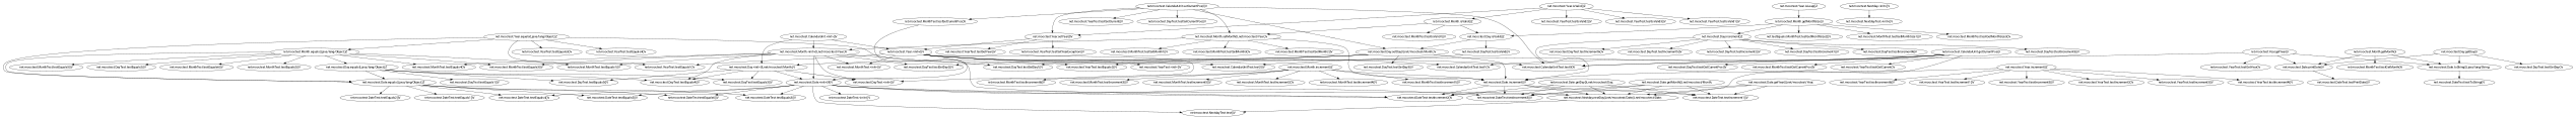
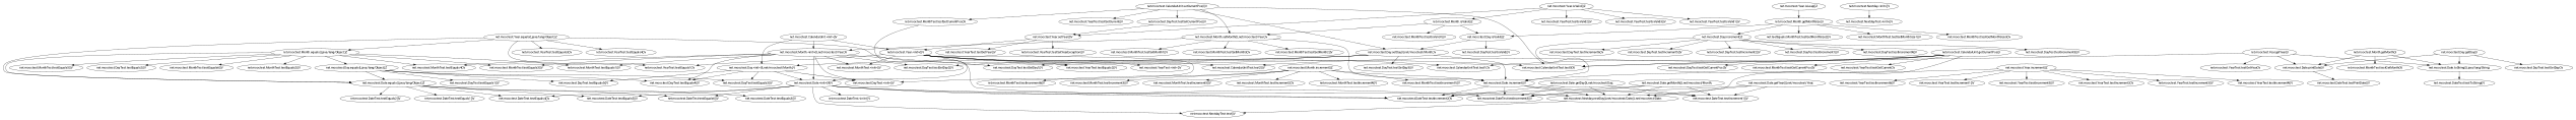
  digraph {
    fontname=Roboto
    node [fontname=Roboto]
    edge [fontname=Roboto]
    "net.mooctest.Date.equals(Ljava/lang/Object;)Z"
    "net.mooctest.DateTest.testEquals2()V"
    "net.mooctest.DateTest.testEquals6()V"
    "net.mooctest.DateTest.testEquals3()V"
    "net.mooctest.DateTest.testEquals1()V"
    "net.mooctest.DateTest.testEquals4()V"
    "net.mooctest.DateTest.testEquals5()V"
    "net.mooctest.Nextday.nextDay(Lnet/mooctest/Date;)Lnet/mooctest/Date;"
    "net.mooctest.NextdayTest.test()V"
    "net.mooctest.Month.getMonthSize()I"
    "net.mooctest.Day.isValid()Z"
    "net.mooctest.Day.increment()Z"
    "net.mooctest.MonthTest.testGetMonthSize1()V"
    "net.mooctest.MonthTest.testGetMonthSize3()V"
    n15 [label="net.testEquals.MonthTest.testGetMonthSize2()V"]
    "net.mooctest.Day.setDay(ILnet/mooctest/Month;)V"
    "net.mooctest.DayTest.testIsValid()V"
    "net.mooctest.Date.increment()V"
    "net.mooctest.DayTest.testIncrement3()V"
    "net.mooctest.DayTest.testIncrement6()V"
    "net.mooctest.DayTest.testIncrement5()V"
    "net.mooctest.DayTest.testIncrement2()V"
    "net.mooctest.DayTest.testIncrement1()V"
    "net.mooctest.DayTest.testIncrement4()V"
    "net.mooctest.Day.<init>(ILnet/mooctest/Month;)V"
    "net.mooctest.DayTest.testSetDay2()V"
    "net.mooctest.DayTest.testSetDay1()V"
    "net.mooctest.DayTest.testSetDay3()V"
    "net.mooctest.Month.increment()Z"
    "net.mooctest.MonthTest.testIncrement2()V"
    "net.mooctest.MonthTest.testIncrement1()V"
    "net.mooctest.MonthTest.testIncrement6()V"
    "net.mooctest.MonthTest.testIncrement3()V"
    "net.mooctest.MonthTest.testIncrement5()V"
    "net.mooctest.MonthTest.testIncrement4()V"
    "net.mooctest.DateTest.testIncrement2()V"
    "net.mooctest.DateTest.testIncrement3()V"
    "net.mooctest.DateTest.testIncrement1()V"
    "net.mooctest.Day.equals(Ljava/lang/Object;)Z"
    "net.mooctest.DayTest.testEquals1()V"
    "net.mooctest.DayTest.testEquals3()V"
    "net.mooctest.DayTest.testEquals4()V"
    "net.mooctest.DayTest.testEquals5()V"
    "net.mooctest.Date.<init>(III)V"
    "net.mooctest.DateTest.<init>()V"
    "net.mooctest.Year.equals(Ljava/lang/Object;)Z"
    "net.mooctest.YearTest.testEquals2()V"
    "net.mooctest.Month.equals(Ljava/lang/Object;)Z"
    "net.mooctest.YearTest.testEquals3()V"
    "net.mooctest.YearTest.testEquals1()V"
    "net.mooctest.YearTest.testEquals4()V"
    "net.mooctest.DayTest.testEquals2()V"
    "net.mooctest.MonthTest.testEquals1()V"
    "net.mooctest.MonthTest.testEquals4()V"
    "net.mooctest.MonthTest.testEquals3()V"
    "net.mooctest.MonthTest.testEquals6()V"
    "net.mooctest.MonthTest.testEquals2()V"
    "net.mooctest.MonthTest.testEquals5()V"
    "net.mooctest.DayTest.<init>()V"
    "net.mooctest.CalendarUnit.getCurrentPos()I"
    "net.mooctest.CalendarUnitTest.test0()V"
    "net.mooctest.CalendarUnitTest.test2()V"
    "net.mooctest.YearTest.testGetCurrent()V"
    "net.mooctest.DayTest.testGetCurrentPos()V"
    "net.mooctest.CalendarUnitTest.test1()V"
    "net.mooctest.MonthTest.testGetCurrentPos()V"
    "net.mooctest.Month.<init>(ILnet/mooctest/Year;)V"
    "net.mooctest.MonthTest.<init>()V"
    "net.mooctest.Month.setMonth(ILnet/mooctest/Year;)V"
    "net.mooctest.MonthTest.testSetMonth3()V"
    "net.mooctest.MonthTest.testSetMonth2()V"
    "net.mooctest.MonthTest.testSetMonth1()V"
    "net.mooctest.Year.<init>(I)V"
    "net.mooctest.YearTest.<init>()V"
    "net.mooctest.Month.isValid()Z"
    "net.mooctest.MonthTest.testIsValid1()V"
    "net.mooctest.Year.getYear()I"
    "net.mooctest.Date.toString()Ljava/lang/String;"
    "net.mooctest.YearTest.testGetYear()V"
    "net.mooctest.Date.printDate()V"
    "net.mooctest.DateTest.testToString()V"
    "net.mooctest.DateTest.testPrintDate()V"
    "net.mooctest.Year.increment()Z"
    "net.mooctest.YearTest.testIncrement5()V"
    "net.mooctest.YearTest.testIncrement2()V"
    "net.mooctest.YearTest.testIncrement3()V"
    "net.mooctest.YearTest.testIncrement4()V"
    "net.mooctest.YearTest.testIncrement6()V"
    "net.mooctest.YearTest.testIncrement1()V"
    "net.mooctest.Year.setYear(I)V"
    "net.mooctest.YearTest.testSetYearException()V"
    "net.mooctest.YearTest.testSetYear()V"
    "net.mooctest.Day.getDay()I"
    "net.mooctest.DayTest.testGetDay()V"
    "net.mooctest.Date.getMonth()Lnet/mooctest/Month;"
    "net.mooctest.Date.getDay()Lnet/mooctest/Day;"
    "net.mooctest.CalendarUnit.setCurrentPos(I)V"
    "net.mooctest.YearTest.testSetCurrent()V"
    "net.mooctest.MonthTest.testSetCurrentPos()V"
    "net.mooctest.DayTest.testSetCurrentPos()V"
    "net.mooctest.Date.getYear()Lnet/mooctest/Year;"
    "net.mooctest.Month.getMonth()I"
    "net.mooctest.MonthTest.testGetMonth()V"
    "net.mooctest.CalendarUnit.<init>()V"
    "net.mooctest.Year.isValid()Z"
    "net.mooctest.YearTest.testIsValid2()V"
    "net.mooctest.YearTest.testIsValid3()V"
    "net.mooctest.YearTest.testIsValid1()V"
    "net.mooctest.Nextday.<init>()V"
    "net.mooctest.NextdayTest.<init>()V"
    "net.mooctest.Year.isLeap()Z"
    "net.mooctest.Date.equals(Ljava/lang/Object;)Z" -> "net.mooctest.DateTest.testEquals2()V"
    "net.mooctest.Date.equals(Ljava/lang/Object;)Z" -> "net.mooctest.DateTest.testEquals6()V"
    "net.mooctest.Date.equals(Ljava/lang/Object;)Z" -> "net.mooctest.DateTest.testEquals3()V"
    "net.mooctest.Date.equals(Ljava/lang/Object;)Z" -> "net.mooctest.DateTest.testEquals1()V"
    "net.mooctest.Date.equals(Ljava/lang/Object;)Z" -> "net.mooctest.DateTest.testEquals4()V"
    "net.mooctest.Date.equals(Ljava/lang/Object;)Z" -> "net.mooctest.DateTest.testEquals5()V"
    "net.mooctest.Nextday.nextDay(Lnet/mooctest/Date;)Lnet/mooctest/Date;" -> "net.mooctest.NextdayTest.test()V"
    "net.mooctest.Month.getMonthSize()I" -> "net.mooctest.Day.isValid()Z"
    "net.mooctest.Month.getMonthSize()I" -> "net.mooctest.Day.increment()Z"
    "net.mooctest.Month.getMonthSize()I" -> "net.mooctest.MonthTest.testGetMonthSize1()V"
    "net.mooctest.Month.getMonthSize()I" -> "net.mooctest.MonthTest.testGetMonthSize3()V"
    "net.mooctest.Month.getMonthSize()I" -> n15
    "net.mooctest.Day.isValid()Z" -> "net.mooctest.Day.setDay(ILnet/mooctest/Month;)V"
    "net.mooctest.Day.isValid()Z" -> "net.mooctest.DayTest.testIsValid()V"
    "net.mooctest.Day.increment()Z" -> "net.mooctest.Date.increment()V"
    "net.mooctest.Day.increment()Z" -> "net.mooctest.DayTest.testIncrement3()V"
    "net.mooctest.Day.increment()Z" -> "net.mooctest.DayTest.testIncrement6()V"
    "net.mooctest.Day.increment()Z" -> "net.mooctest.DayTest.testIncrement5()V"
    "net.mooctest.Day.increment()Z" -> "net.mooctest.DayTest.testIncrement2()V"
    "net.mooctest.Day.increment()Z" -> "net.mooctest.DayTest.testIncrement1()V"
    "net.mooctest.Day.increment()Z" -> "net.mooctest.DayTest.testIncrement4()V"
    "net.mooctest.Day.setDay(ILnet/mooctest/Month;)V" -> "net.mooctest.Date.increment()V"
    "net.mooctest.Day.setDay(ILnet/mooctest/Month;)V" -> "net.mooctest.Day.<init>(ILnet/mooctest/Month;)V"
    "net.mooctest.Day.setDay(ILnet/mooctest/Month;)V" -> "net.mooctest.DayTest.testSetDay2()V"
    "net.mooctest.Day.setDay(ILnet/mooctest/Month;)V" -> "net.mooctest.DayTest.testSetDay1()V"
    "net.mooctest.Day.setDay(ILnet/mooctest/Month;)V" -> "net.mooctest.DayTest.testSetDay3()V"
    "net.mooctest.Date.increment()V" -> "net.mooctest.Nextday.nextDay(Lnet/mooctest/Date;)Lnet/mooctest/Date;"
    "net.mooctest.Date.increment()V" -> "net.mooctest.DateTest.testIncrement2()V"
    "net.mooctest.Date.increment()V" -> "net.mooctest.DateTest.testIncrement3()V"
    "net.mooctest.Date.increment()V" -> "net.mooctest.DateTest.testIncrement1()V"
    "net.mooctest.Day.<init>(ILnet/mooctest/Month;)V" -> "net.mooctest.DayTest.testEquals3()V"
    "net.mooctest.Day.<init>(ILnet/mooctest/Month;)V" -> "net.mooctest.DayTest.testEquals4()V"
    "net.mooctest.Day.<init>(ILnet/mooctest/Month;)V" -> "net.mooctest.DayTest.testEquals5()V"
    "net.mooctest.Day.<init>(ILnet/mooctest/Month;)V" -> "net.mooctest.Date.<init>(III)V"
    "net.mooctest.Day.<init>(ILnet/mooctest/Month;)V" -> "net.mooctest.DayTest.<init>()V"
    "net.mooctest.Month.increment()Z" -> "net.mooctest.Date.increment()V"
    "net.mooctest.Month.increment()Z" -> "net.mooctest.MonthTest.testIncrement2()V"
    "net.mooctest.Month.increment()Z" -> "net.mooctest.MonthTest.testIncrement1()V"
    "net.mooctest.Month.increment()Z" -> "net.mooctest.MonthTest.testIncrement6()V"
    "net.mooctest.Month.increment()Z" -> "net.mooctest.MonthTest.testIncrement3()V"
    "net.mooctest.Month.increment()Z" -> "net.mooctest.MonthTest.testIncrement5()V"
    "net.mooctest.Month.increment()Z" -> "net.mooctest.MonthTest.testIncrement4()V"
    "net.mooctest.Day.equals(Ljava/lang/Object;)Z" -> "net.mooctest.Date.equals(Ljava/lang/Object;)Z"
    "net.mooctest.Day.equals(Ljava/lang/Object;)Z" -> "net.mooctest.DayTest.testEquals1()V"
    "net.mooctest.Day.equals(Ljava/lang/Object;)Z" -> "net.mooctest.DayTest.testEquals3()V"
    "net.mooctest.Day.equals(Ljava/lang/Object;)Z" -> "net.mooctest.DayTest.testEquals4()V"
    "net.mooctest.Day.equals(Ljava/lang/Object;)Z" -> "net.mooctest.DayTest.testEquals5()V"
    "net.mooctest.Date.<init>(III)V" -> "net.mooctest.DateTest.testEquals6()V"
-   "net.mooctest.Date.<init>(III)V" -> "net.mooctest.DateTest.testEquals3()V"
    "net.mooctest.Date.<init>(III)V" -> "net.mooctest.DateTest.testEquals4()V"
    "net.mooctest.Date.<init>(III)V" -> "net.mooctest.DateTest.testEquals5()V"
    "net.mooctest.Date.<init>(III)V" -> "net.mooctest.Nextday.nextDay(Lnet/mooctest/Date;)Lnet/mooctest/Date;"
    "net.mooctest.Date.<init>(III)V" -> "net.mooctest.NextdayTest.test()V"
    "net.mooctest.Date.<init>(III)V" -> "net.mooctest.DateTest.testIncrement2()V"
    "net.mooctest.Date.<init>(III)V" -> "net.mooctest.DateTest.testIncrement3()V"
    "net.mooctest.Date.<init>(III)V" -> "net.mooctest.DateTest.<init>()V"
    "net.mooctest.Year.equals(Ljava/lang/Object;)Z" -> "net.mooctest.Date.equals(Ljava/lang/Object;)Z"
    "net.mooctest.Year.equals(Ljava/lang/Object;)Z" -> "net.mooctest.YearTest.testEquals2()V"
    "net.mooctest.Year.equals(Ljava/lang/Object;)Z" -> "net.mooctest.Month.equals(Ljava/lang/Object;)Z"
    "net.mooctest.Year.equals(Ljava/lang/Object;)Z" -> "net.mooctest.YearTest.testEquals3()V"
    "net.mooctest.Year.equals(Ljava/lang/Object;)Z" -> "net.mooctest.YearTest.testEquals1()V"
    "net.mooctest.Year.equals(Ljava/lang/Object;)Z" -> "net.mooctest.YearTest.testEquals4()V"
    "net.mooctest.Month.equals(Ljava/lang/Object;)Z" -> "net.mooctest.Date.equals(Ljava/lang/Object;)Z"
    "net.mooctest.Month.equals(Ljava/lang/Object;)Z" -> "net.mooctest.Day.equals(Ljava/lang/Object;)Z"
    "net.mooctest.Month.equals(Ljava/lang/Object;)Z" -> "net.mooctest.DayTest.testEquals2()V"
    "net.mooctest.Month.equals(Ljava/lang/Object;)Z" -> "net.mooctest.MonthTest.testEquals1()V"
    "net.mooctest.Month.equals(Ljava/lang/Object;)Z" -> "net.mooctest.MonthTest.testEquals4()V"
    "net.mooctest.Month.equals(Ljava/lang/Object;)Z" -> "net.mooctest.MonthTest.testEquals3()V"
    "net.mooctest.Month.equals(Ljava/lang/Object;)Z" -> "net.mooctest.MonthTest.testEquals6()V"
    "net.mooctest.Month.equals(Ljava/lang/Object;)Z" -> "net.mooctest.MonthTest.testEquals2()V"
    "net.mooctest.Month.equals(Ljava/lang/Object;)Z" -> "net.mooctest.MonthTest.testEquals5()V"
    "net.mooctest.CalendarUnit.getCurrentPos()I" -> "net.mooctest.Nextday.nextDay(Lnet/mooctest/Date;)Lnet/mooctest/Date;"
    "net.mooctest.CalendarUnit.getCurrentPos()I" -> "net.mooctest.CalendarUnitTest.test0()V"
    "net.mooctest.CalendarUnit.getCurrentPos()I" -> "net.mooctest.CalendarUnitTest.test2()V"
    "net.mooctest.CalendarUnit.getCurrentPos()I" -> "net.mooctest.YearTest.testGetCurrent()V"
    "net.mooctest.CalendarUnit.getCurrentPos()I" -> "net.mooctest.DayTest.testGetCurrentPos()V"
    "net.mooctest.CalendarUnit.getCurrentPos()I" -> "net.mooctest.CalendarUnitTest.test1()V"
    "net.mooctest.CalendarUnit.getCurrentPos()I" -> "net.mooctest.MonthTest.testGetCurrentPos()V"
    "net.mooctest.Month.<init>(ILnet/mooctest/Year;)V" -> "net.mooctest.DayTest.testSetDay2()V"
    "net.mooctest.Month.<init>(ILnet/mooctest/Year;)V" -> "net.mooctest.DayTest.testSetDay1()V"
    "net.mooctest.Month.<init>(ILnet/mooctest/Year;)V" -> "net.mooctest.DayTest.testEquals4()V"
    "net.mooctest.Month.<init>(ILnet/mooctest/Year;)V" -> "net.mooctest.Date.<init>(III)V"
    "net.mooctest.Month.<init>(ILnet/mooctest/Year;)V" -> "net.mooctest.MonthTest.testEquals1()V"
    "net.mooctest.Month.<init>(ILnet/mooctest/Year;)V" -> "net.mooctest.MonthTest.testEquals4()V"
    "net.mooctest.Month.<init>(ILnet/mooctest/Year;)V" -> "net.mooctest.MonthTest.testEquals3()V"
    "net.mooctest.Month.<init>(ILnet/mooctest/Year;)V" -> "net.mooctest.DayTest.<init>()V"
    "net.mooctest.Month.<init>(ILnet/mooctest/Year;)V" -> "net.mooctest.MonthTest.<init>()V"
    "net.mooctest.Month.setMonth(ILnet/mooctest/Year;)V" -> "net.mooctest.Date.increment()V"
    "net.mooctest.Month.setMonth(ILnet/mooctest/Year;)V" -> "net.mooctest.Month.<init>(ILnet/mooctest/Year;)V"
    "net.mooctest.Month.setMonth(ILnet/mooctest/Year;)V" -> "net.mooctest.MonthTest.testSetMonth3()V"
    "net.mooctest.Month.setMonth(ILnet/mooctest/Year;)V" -> "net.mooctest.MonthTest.testSetMonth2()V"
    "net.mooctest.Month.setMonth(ILnet/mooctest/Year;)V" -> "net.mooctest.MonthTest.testSetMonth1()V"
    "net.mooctest.Year.<init>(I)V" -> "net.mooctest.Date.<init>(III)V"
-   "net.mooctest.DayTest.testIsValid()V" -> "net.mooctest.YearTest.testEquals2()V"
+   "net.mooctest.Year.<init>(I)V" -> "net.mooctest.YearTest.testEquals2()V"
    "net.mooctest.Year.<init>(I)V" -> "net.mooctest.YearTest.testEquals1()V"
    "net.mooctest.Year.<init>(I)V" -> "net.mooctest.DayTest.<init>()V"
    "net.mooctest.Year.<init>(I)V" -> "net.mooctest.CalendarUnitTest.test0()V"
    "net.mooctest.Year.<init>(I)V" -> "net.mooctest.CalendarUnitTest.test2()V"
    "net.mooctest.Year.<init>(I)V" -> "net.mooctest.CalendarUnitTest.test1()V"
    "net.mooctest.Year.<init>(I)V" -> "net.mooctest.MonthTest.<init>()V"
    "net.mooctest.Year.<init>(I)V" -> "net.mooctest.YearTest.<init>()V"
    "net.mooctest.Month.isValid()Z" -> "net.mooctest.Day.isValid()Z"
    "net.mooctest.Month.isValid()Z" -> "net.mooctest.Month.setMonth(ILnet/mooctest/Year;)V"
    "net.mooctest.Month.isValid()Z" -> "net.mooctest.MonthTest.testIsValid1()V"
    "net.mooctest.Year.getYear()I" -> "net.mooctest.CalendarUnitTest.test0()V"
    "net.mooctest.Year.getYear()I" -> "net.mooctest.Date.toString()Ljava/lang/String;"
    "net.mooctest.Year.getYear()I" -> "net.mooctest.YearTest.testGetYear()V"
    "net.mooctest.Year.getYear()I" -> "net.mooctest.Date.printDate()V"
    "net.mooctest.Date.toString()Ljava/lang/String;" -> "net.mooctest.DateTest.testToString()V"
    "net.mooctest.Date.printDate()V" -> "net.mooctest.DateTest.testPrintDate()V"
    "net.mooctest.Year.increment()Z" -> "net.mooctest.Date.increment()V"
    "net.mooctest.Year.increment()Z" -> "net.mooctest.YearTest.testIncrement5()V"
    "net.mooctest.Year.increment()Z" -> "net.mooctest.YearTest.testIncrement2()V"
    "net.mooctest.Year.increment()Z" -> "net.mooctest.YearTest.testIncrement3()V"
    "net.mooctest.Year.increment()Z" -> "net.mooctest.YearTest.testIncrement4()V"
    "net.mooctest.Year.increment()Z" -> "net.mooctest.YearTest.testIncrement6()V"
    "net.mooctest.Year.increment()Z" -> "net.mooctest.YearTest.testIncrement1()V"
    "net.mooctest.Year.setYear(I)V" -> "net.mooctest.Year.<init>(I)V"
    "net.mooctest.Year.setYear(I)V" -> "net.mooctest.YearTest.testSetYearException()V"
    "net.mooctest.Year.setYear(I)V" -> "net.mooctest.YearTest.testSetYear()V"
    "net.mooctest.Day.getDay()I" -> "net.mooctest.Date.toString()Ljava/lang/String;"
    "net.mooctest.Day.getDay()I" -> "net.mooctest.Date.printDate()V"
    "net.mooctest.Day.getDay()I" -> "net.mooctest.DayTest.testGetDay()V"
    "net.mooctest.Date.getMonth()Lnet/mooctest/Month;" -> "net.mooctest.Nextday.nextDay(Lnet/mooctest/Date;)Lnet/mooctest/Date;"
    "net.mooctest.Date.getMonth()Lnet/mooctest/Month;" -> "net.mooctest.DateTest.testIncrement2()V"
    "net.mooctest.Date.getMonth()Lnet/mooctest/Month;" -> "net.mooctest.DateTest.testIncrement3()V"
    "net.mooctest.Date.getMonth()Lnet/mooctest/Month;" -> "net.mooctest.DateTest.testIncrement1()V"
    "net.mooctest.Date.getDay()Lnet/mooctest/Day;" -> "net.mooctest.Nextday.nextDay(Lnet/mooctest/Date;)Lnet/mooctest/Date;"
    "net.mooctest.Date.getDay()Lnet/mooctest/Day;" -> "net.mooctest.DateTest.testIncrement2()V"
    "net.mooctest.Date.getDay()Lnet/mooctest/Day;" -> "net.mooctest.DateTest.testIncrement3()V"
    "net.mooctest.Date.getDay()Lnet/mooctest/Day;" -> "net.mooctest.DateTest.testIncrement1()V"
    "net.mooctest.CalendarUnit.setCurrentPos(I)V" -> "net.mooctest.Day.setDay(ILnet/mooctest/Month;)V"
    "net.mooctest.CalendarUnit.setCurrentPos(I)V" -> "net.mooctest.CalendarUnitTest.test0()V"
    "net.mooctest.CalendarUnit.setCurrentPos(I)V" -> "net.mooctest.Month.setMonth(ILnet/mooctest/Year;)V"
-   "net.mooctest.CalendarUnit.setCurrentPos(I)V" -> "net.mooctest.Year.setYear(I)V"
+   "net.mooctest.DayTest.testSetCurrentPos()V" -> "net.mooctest.Year.setYear(I)V"
    "net.mooctest.CalendarUnit.setCurrentPos(I)V" -> "net.mooctest.YearTest.testSetCurrent()V"
    "net.mooctest.CalendarUnit.setCurrentPos(I)V" -> "net.mooctest.MonthTest.testSetCurrentPos()V"
    "net.mooctest.CalendarUnit.setCurrentPos(I)V" -> "net.mooctest.DayTest.testSetCurrentPos()V"
    "net.mooctest.MonthTest.testSetCurrentPos()V" -> "net.mooctest.DateTest.testIncrement2()V"
    "net.mooctest.Date.getYear()Lnet/mooctest/Year;" -> "net.mooctest.Nextday.nextDay(Lnet/mooctest/Date;)Lnet/mooctest/Date;"
    "net.mooctest.Date.getYear()Lnet/mooctest/Year;" -> "net.mooctest.DateTest.testIncrement3()V"
    "net.mooctest.Date.getYear()Lnet/mooctest/Year;" -> "net.mooctest.DateTest.testIncrement1()V"
    "net.mooctest.Month.getMonth()I" -> "net.mooctest.Date.toString()Ljava/lang/String;"
    "net.mooctest.Month.getMonth()I" -> "net.mooctest.Date.printDate()V"
    "net.mooctest.Month.getMonth()I" -> "net.mooctest.MonthTest.testGetMonth()V"
    "net.mooctest.CalendarUnit.<init>()V" -> "net.mooctest.Day.<init>(ILnet/mooctest/Month;)V"
    "net.mooctest.CalendarUnit.<init>()V" -> "net.mooctest.Month.<init>(ILnet/mooctest/Year;)V"
    "net.mooctest.CalendarUnit.<init>()V" -> "net.mooctest.Year.<init>(I)V"
    "net.mooctest.Year.isValid()Z" -> "net.mooctest.Month.isValid()Z"
    "net.mooctest.Year.isValid()Z" -> "net.mooctest.Year.setYear(I)V"
    "net.mooctest.Year.isValid()Z" -> "net.mooctest.YearTest.testIsValid2()V"
    "net.mooctest.Year.isValid()Z" -> "net.mooctest.YearTest.testIsValid3()V"
    "net.mooctest.Year.isValid()Z" -> "net.mooctest.YearTest.testIsValid1()V"
    "net.mooctest.Nextday.<init>()V" -> "net.mooctest.NextdayTest.<init>()V"
    "net.mooctest.Year.isLeap()Z" -> "net.mooctest.Month.getMonthSize()I"
  }
